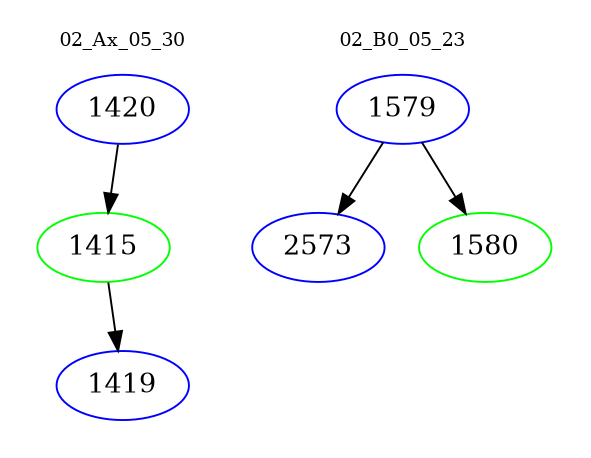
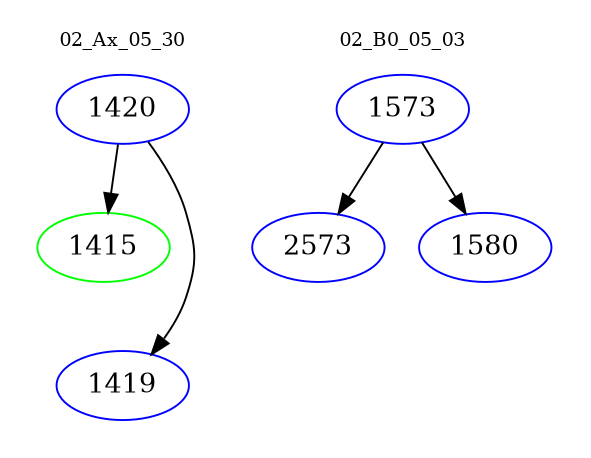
  digraph {
    node [color=blue]
    edge [color=black]
    n1 [label=1420]
    n2 [color=green label=1415]
    n3 [label=1419]
-   n4 [label=1579]
+   n4 [label=1573]
    n5 [label=2573]
-   n6 [color=green label=1580]
+   n6 [label=1580]
    subgraph cluster_1 {
      color=white
      fontsize=10
      label="02_Ax_05_30"
      n1
      n2
      n3
    }
    subgraph cluster_2 {
      color=white
      fontsize=10
-     label="02_B0_05_23"
+     label="02_B0_05_03"
      n4
      n5
      n6
    }
    n1 -> n2
-   n2 -> n3
+   n1 -> n3
    n4 -> n5
    n4 -> n6
  }
